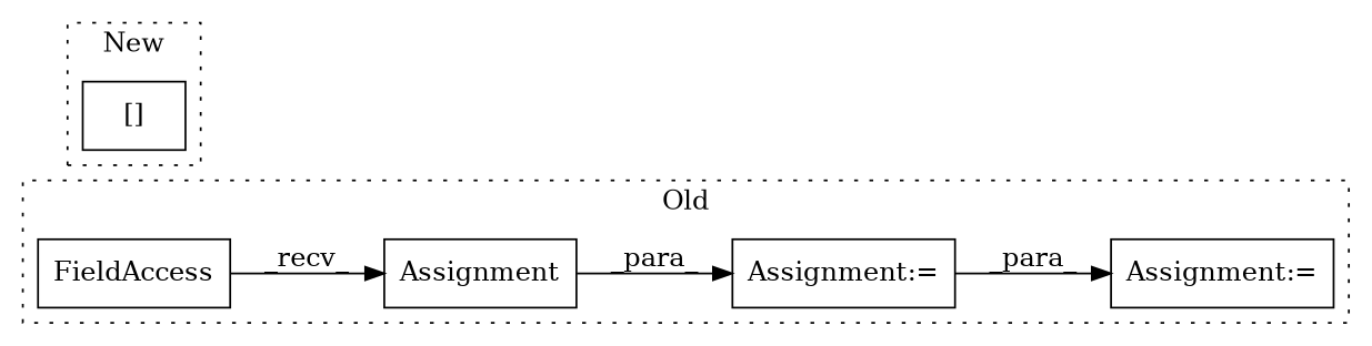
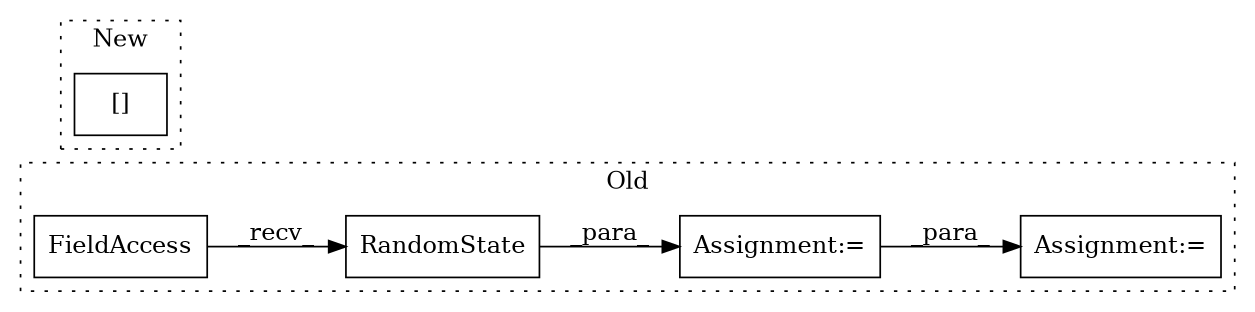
  digraph {
    rankdir=LR
    node [a=7 l=1 shape=box]
    edge [style=solid]
-   n1 [a=32 l="12,1" label=Assignment s="12566,12582"]
+   n1 [a=32 l="12,1" label=RandomState s="12566,12582"]
    n2 [a=22 l=12 label=FieldAccess s=12553]
    n3 [label="Assignment:=" s=12736]
    n4 [label="Assignment:=" s=12552]
    n5 [a=2 l="10,1" label="[]" s="12485,12501"]
    subgraph cluster_1 {
      label=Old
      style=dotted
      n1
      n2
      n3
      n4
    }
    subgraph cluster_2 {
      label=New
      style=dotted
      n5
    }
    n1 -> n4 [label=_para_]
    n2 -> n1 [label=_recv_]
    n4 -> n3 [label=_para_]
  }
